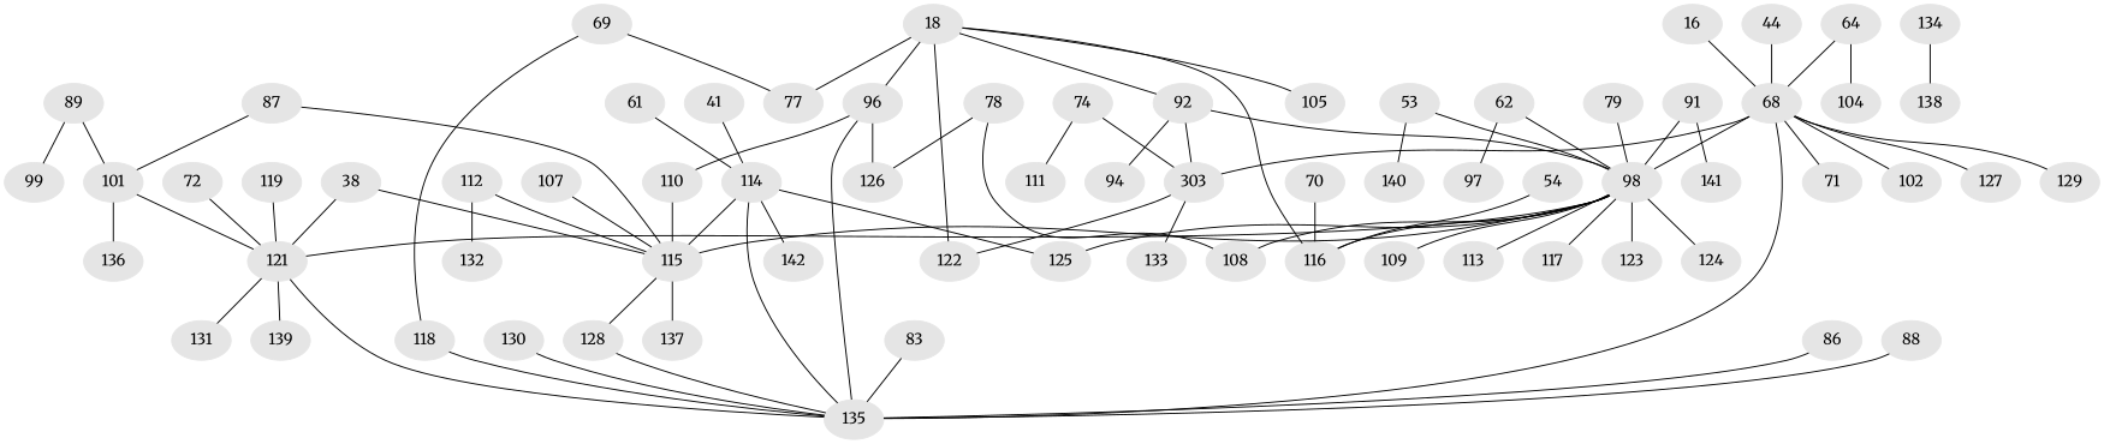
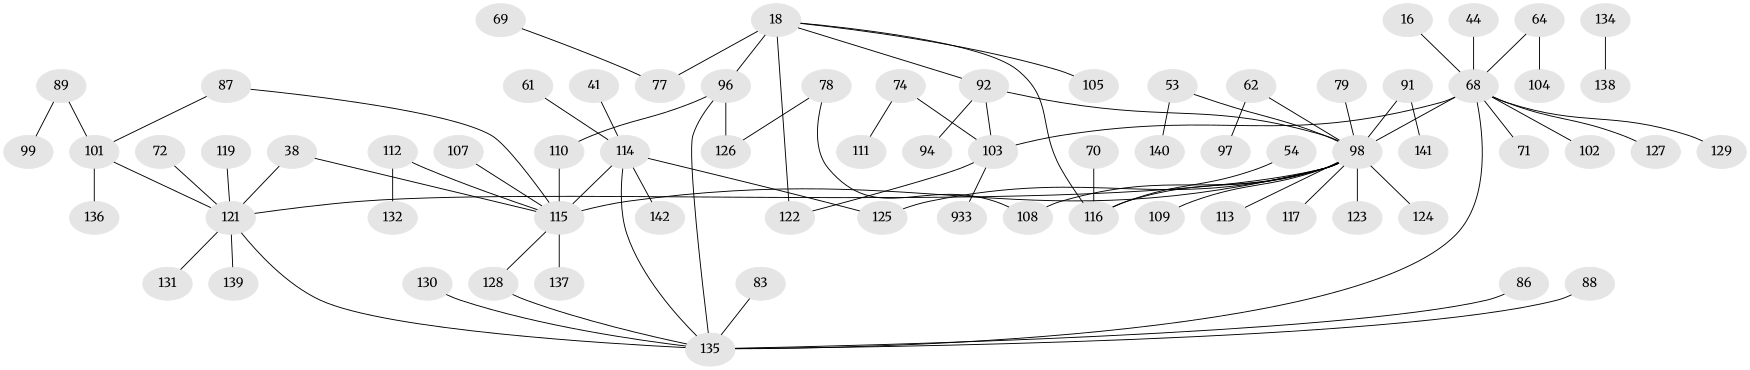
  graph {
    fontname=Merriweather
    node [color=gray90 fontname=Merriweather style=filled]
    edge [fontname=Merriweather]
    68 [super="+6+49+55"]
    98 [super="+15+35"]
    71
    102
-   103 [super="+27" label=303]
+   103 [super="+27"]
    127
    129
    135 [super="+67+81+82"]
    16
    69 [super="+56"]
    77
-   118
    92 [super="+52+43"]
    18
    96 [super="+59"]
    105
    116 [super="+34"]
    122 [super="+19"]
    94
    110 [super="+75"]
    126
    115 [super="+66+84+57"]
    128
    137 [super="+120"]
    38
    121 [super="+106+45"]
    131
    139
    41 [super="+36"]
    114 [super="+58+93+29+65"]
    125 [super="+95+76+100"]
    142
    44
    108
    109
    113
    117
    123
    124
    53
    140
    54
    61
    62
    97
    64
    104
-   133
+   133 [label=933]
    70
    72
    74
    111
    78
    79
    83
    86
    101 [super="+51"]
    136
    87
    88
    89
    99
    91 [super="+85"]
    141
    107
    112 [super="+26+73"]
    132
    119
    130
    134
    138
    68 -- 98 [weight=3]
    68 -- 71
    68 -- 102
    68 -- 103 [weight=2]
    68 -- 127
    68 -- 129
    68 -- 135 [weight=2]
    98 -- 116
    98 -- 115 [weight=2]
    98 -- 121
    98 -- 125
    98 -- 108
    98 -- 109
    98 -- 113
    98 -- 117
    98 -- 123
    98 -- 124
    103 -- 122
    103 -- 133
    16 -- 68
    69 -- 77
-   69 -- 118
-   118 -- 135
    92 -- 98
    92 -- 103
    92 -- 94
    18 -- 77 [weight=2]
    18 -- 92
    18 -- 96
    18 -- 105
    18 -- 116
    18 -- 122
    96 -- 135
    96 -- 110
    96 -- 126 [weight=2]
    110 -- 115
    115 -- 128
    115 -- 137
    128 -- 135
    38 -- 115
    38 -- 121
    121 -- 135
    121 -- 131
    121 -- 139
    41 -- 114
    114 -- 135
    114 -- 115 [weight=4]
    114 -- 125
    114 -- 142
    44 -- 68
    53 -- 98
    53 -- 140
    54 -- 116
    61 -- 114
    62 -- 98
    62 -- 97
    64 -- 68
    64 -- 104
    70 -- 116
    72 -- 121
    74 -- 103
    74 -- 111
    78 -- 126
    78 -- 108
    79 -- 98
    83 -- 135
    86 -- 135
    101 -- 121
    101 -- 136
    87 -- 115
    87 -- 101
    88 -- 135
    89 -- 101
    89 -- 99
    91 -- 98
    91 -- 141
    107 -- 115
    112 -- 115
    112 -- 132
    119 -- 121
    130 -- 135
    134 -- 138
  }
